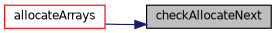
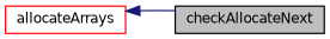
  digraph {
    rankdir=RL
    node [fontname=Helvetica fontsize=10 shape=record style=filled]
    n1 [color=black fillcolor=grey75 fontcolor=black height=0.2 label=checkAllocateNext width=0.4]
    n2 [color=red fillcolor=white height=0.2 label=allocateArrays width=0.4]
-   n1 -> n2 [color=midnightblue dir=back fontname=Helvetica fontsize=10 labelfontname=Helvetica labelfontsize=10 style=solid]
+   n2 -> n1 [color=midnightblue dir=back fontname=Helvetica fontsize=10 labelfontname=Helvetica labelfontsize=10 style=solid]
  }
